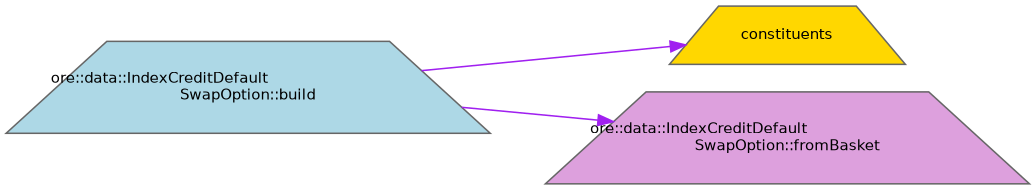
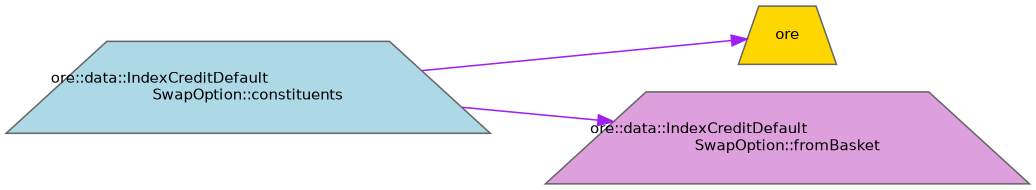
  digraph {
    rankdir=RL
    node [color=grey40 fontname=Helvetica fontsize=10 shape=trapezium style=filled]
    edge [color=purple dir=back fontname=Helvetica fontsize=10 labelfontname=Helvetica labelfontsize=10 style=solid]
-   n1 [color=gray40 fillcolor=gold fontcolor=black height=0.2 label=constituents width=0.4]
-   n2 [fillcolor=lightblue height=0.2 label="ore::data::IndexCreditDefault\lSwapOption::build" width=0.4]
+   n1 [color=gray40 fillcolor=gold fontcolor=black height=0.2 label=ore width=0.4]
+   n2 [fillcolor=lightblue height=0.2 label="ore::data::IndexCreditDefault\lSwapOption::constituents" width=0.4]
    n3 [fillcolor=plum height=0.2 label="ore::data::IndexCreditDefault\lSwapOption::fromBasket" width=0.4]
    n1 -> n2
    n3 -> n2
  }
